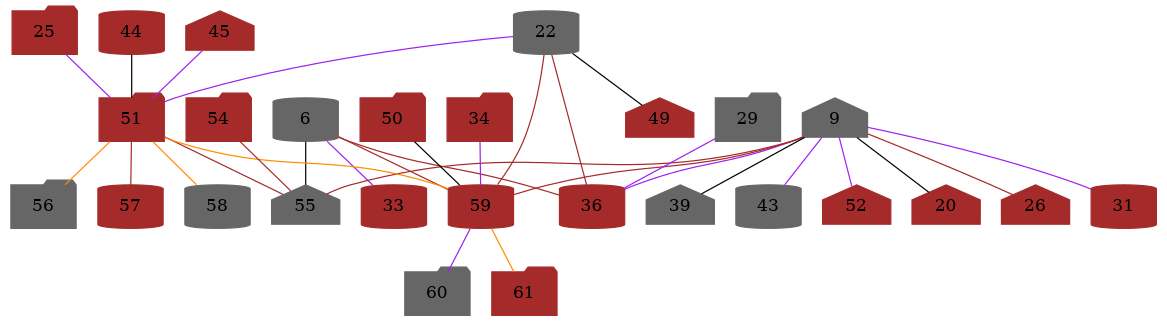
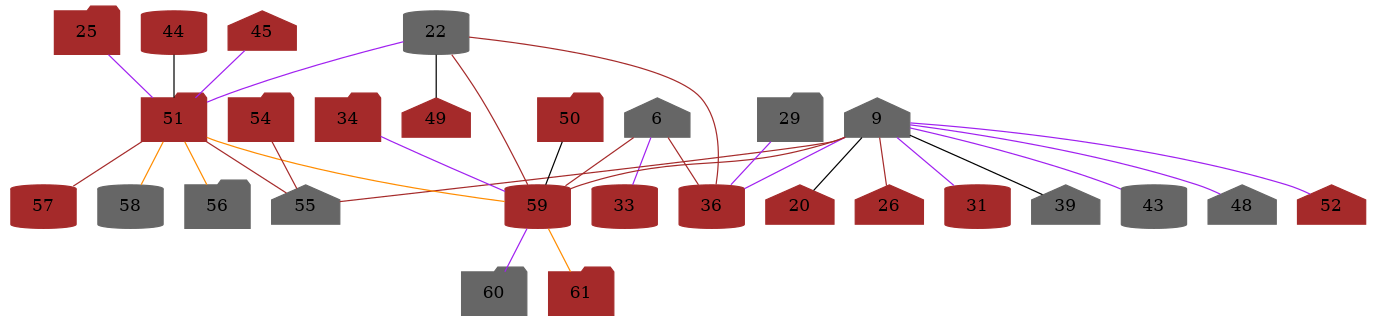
  graph {
    node [color=brown shape=cylinder style=filled]
    edge [color=purple]
-   6 [color=gray40]
+   6 [color=gray40 shape=house]
    33
    36 [super="+3+1"]
    55 [color=gray40 shape=house super="+35+40+46"]
    59 [super="+53+15"]
    60 [color=gray40 shape=folder]
    61 [shape=folder]
    9 [color=gray40 shape=house super="+7+2"]
    20 [shape=house]
    26 [shape=house]
    31
    39 [color=gray40 shape=house super="+37"]
    43 [color=gray40]
+   48 [color=gray40 shape=house super="+16"]
    52 [shape=house]
    22 [color=gray40 super="+19+12"]
    49 [shape=house]
    51 [shape=folder super="+24+38+11+14"]
    56 [color=gray40 shape=folder super="+47"]
    57 [super="+27+28"]
    58 [color=gray40]
    25 [shape=folder]
    29 [color=gray40 shape=folder]
    34 [shape=folder]
    44 [super="+32"]
    45 [shape=house]
    50 [shape=folder]
    54 [shape=folder]
    6 -- 33
    6 -- 36 [color=brown]
-   6 -- 55 [color=black weight=2]
    6 -- 59 [color=brown]
    59 -- 60
    59 -- 61 [color=darkorange]
    9 -- 36 [weight=2]
    9 -- 55 [color=brown]
    9 -- 59 [color=brown weight=4]
    9 -- 20 [color=black]
    9 -- 26 [color=brown]
    9 -- 31
    9 -- 39 [color=black]
    9 -- 43 [weight=2]
+   9 -- 48
    9 -- 52
    22 -- 36 [color=brown weight=2]
    22 -- 59 [color=brown]
    22 -- 49 [color=black]
    22 -- 51 [weight=3]
    51 -- 55 [color=brown]
    51 -- 59 [color=darkorange weight=3]
    51 -- 56 [color=darkorange]
    51 -- 57 [color=brown]
    51 -- 58 [color=darkorange]
    25 -- 51
    29 -- 36
    34 -- 59
    44 -- 51 [color=black]
    45 -- 51
    50 -- 59 [color=black]
    54 -- 55 [color=brown]
  }
